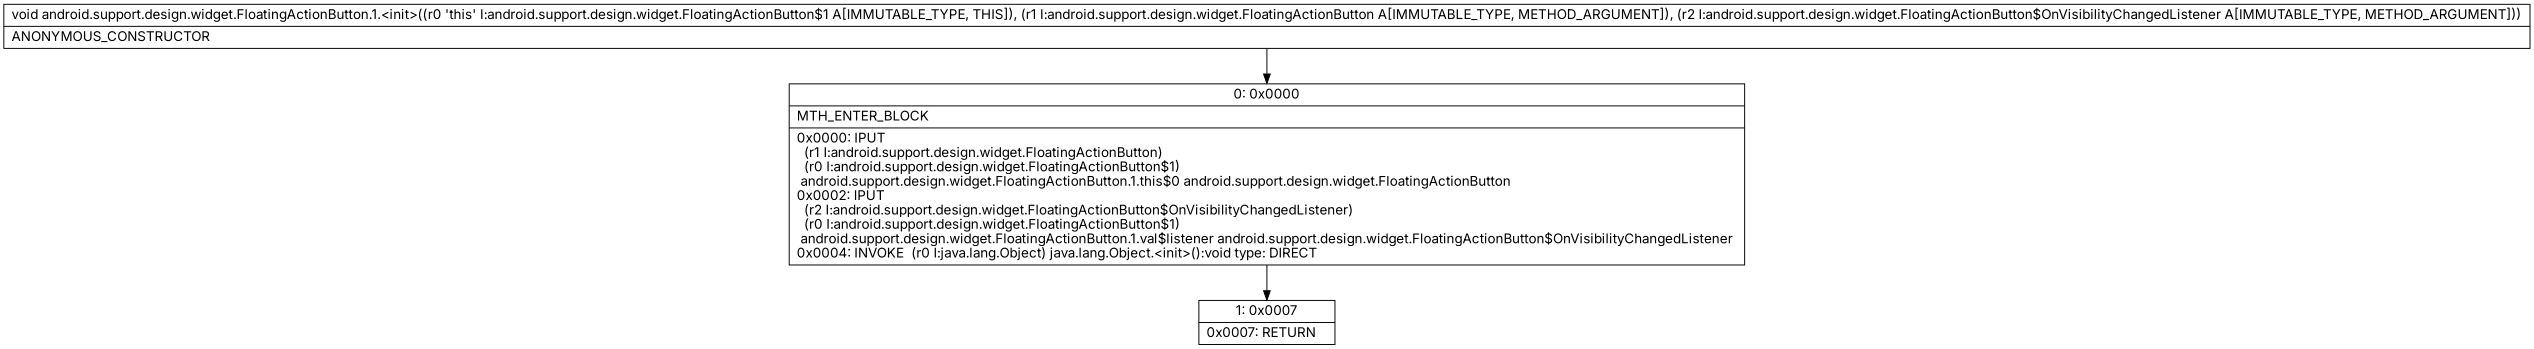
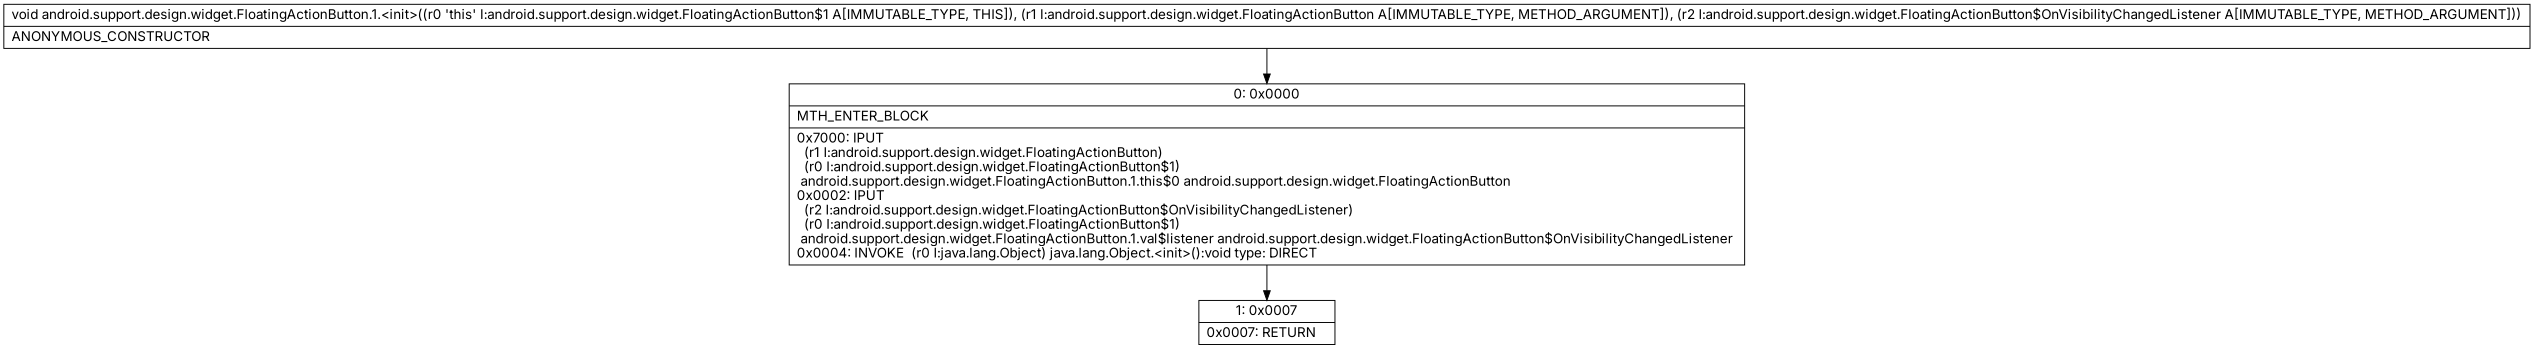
  digraph {
    fontname=Inter
    node [shape=record fontname=Inter]
    edge [fontname=Inter]
-   n1 [label="{0\:\ 0x0000|MTH_ENTER_BLOCK\l|0x0000: IPUT  \l  (r1 I:android.support.design.widget.FloatingActionButton)\l  (r0 I:android.support.design.widget.FloatingActionButton$1)\l android.support.design.widget.FloatingActionButton.1.this$0 android.support.design.widget.FloatingActionButton \l0x0002: IPUT  \l  (r2 I:android.support.design.widget.FloatingActionButton$OnVisibilityChangedListener)\l  (r0 I:android.support.design.widget.FloatingActionButton$1)\l android.support.design.widget.FloatingActionButton.1.val$listener android.support.design.widget.FloatingActionButton$OnVisibilityChangedListener \l0x0004: INVOKE  (r0 I:java.lang.Object) java.lang.Object.\<init\>():void type: DIRECT \l}"]
+   n1 [label="{0\:\ 0x0000|MTH_ENTER_BLOCK\l|0x7000: IPUT  \l  (r1 I:android.support.design.widget.FloatingActionButton)\l  (r0 I:android.support.design.widget.FloatingActionButton$1)\l android.support.design.widget.FloatingActionButton.1.this$0 android.support.design.widget.FloatingActionButton \l0x0002: IPUT  \l  (r2 I:android.support.design.widget.FloatingActionButton$OnVisibilityChangedListener)\l  (r0 I:android.support.design.widget.FloatingActionButton$1)\l android.support.design.widget.FloatingActionButton.1.val$listener android.support.design.widget.FloatingActionButton$OnVisibilityChangedListener \l0x0004: INVOKE  (r0 I:java.lang.Object) java.lang.Object.\<init\>():void type: DIRECT \l}"]
    n2 [label="{1\:\ 0x0007|0x0007: RETURN   \l}"]
    n3 [label="{void android.support.design.widget.FloatingActionButton.1.\<init\>((r0 'this' I:android.support.design.widget.FloatingActionButton$1 A[IMMUTABLE_TYPE, THIS]), (r1 I:android.support.design.widget.FloatingActionButton A[IMMUTABLE_TYPE, METHOD_ARGUMENT]), (r2 I:android.support.design.widget.FloatingActionButton$OnVisibilityChangedListener A[IMMUTABLE_TYPE, METHOD_ARGUMENT]))  | ANONYMOUS_CONSTRUCTOR\l}"]
    n1 -> n2
    n3 -> n1
  }
